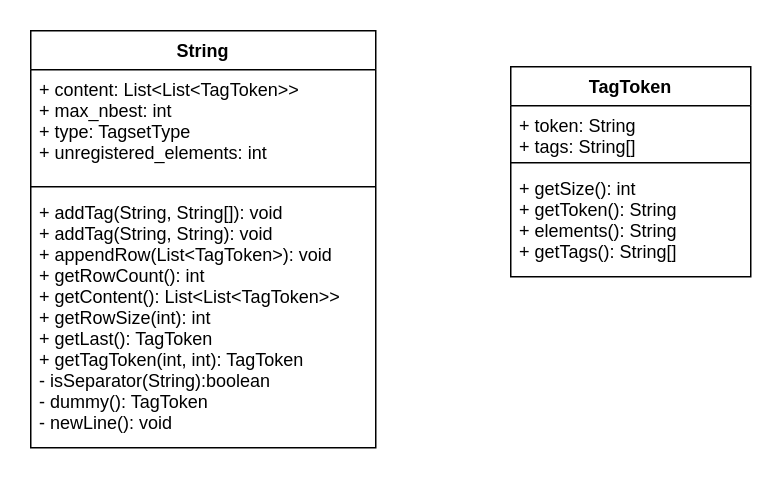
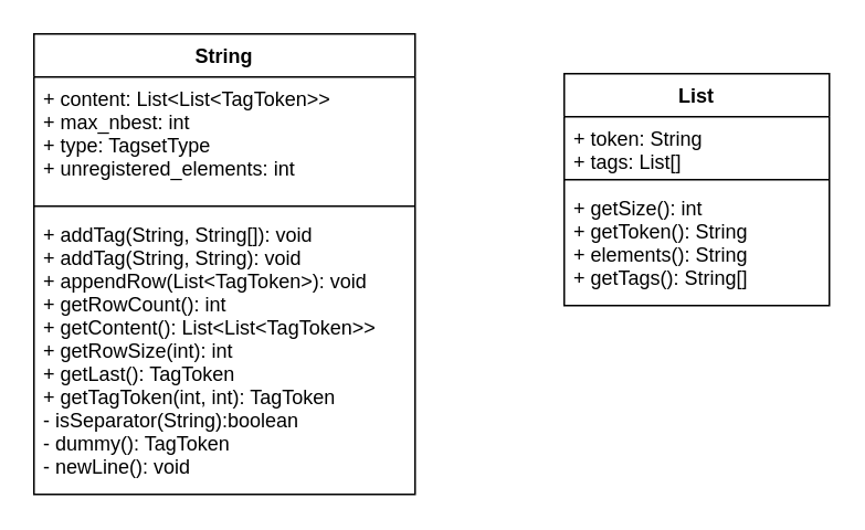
  <mxCell id="0" />
  <mxCell id="1" parent="0" />
  <mxCell id="2" value="String" style="swimlane;fontStyle=1;align=center;verticalAlign=top;childLayout=stackLayout;horizontal=1;startSize=26;horizontalStack=0;resizeParent=1;resizeParentMax=0;resizeLast=0;collapsible=1;marginBottom=0;" vertex="1" parent="1"><mxGeometry x="20" y="20" width="230" height="278" as="geometry" /></mxCell>
  <mxCell id="3" value="+ content: List&lt;List&lt;TagToken&gt;&gt;&#10;+ max_nbest: int&#10;+ type: TagsetType&#10;+ unregistered_elements: int&#10;&#10;" style="text;strokeColor=none;fillColor=none;align=left;verticalAlign=top;spacingLeft=4;spacingRight=4;overflow=hidden;rotatable=0;points=[[0,0.5],[1,0.5]];portConstraint=eastwest;" vertex="1" parent="2"><mxGeometry y="26" width="230" height="74" as="geometry" /></mxCell>
  <mxCell id="4" value="" style="line;strokeWidth=1;fillColor=none;align=left;verticalAlign=middle;spacingTop=-1;spacingLeft=3;spacingRight=3;rotatable=0;labelPosition=right;points=[];portConstraint=eastwest;" vertex="1" parent="2"><mxGeometry y="100" width="230" height="8" as="geometry" /></mxCell>
  <mxCell id="5" value="+ addTag(String, String[]): void&#10;+ addTag(String, String): void&#10;+ appendRow(List&lt;TagToken&gt;): void&#10;+ getRowCount(): int&#10;+ getContent(): List&lt;List&lt;TagToken&gt;&gt;&#10;+ getRowSize(int): int&#10;+ getLast(): TagToken&#10;+ getTagToken(int, int): TagToken&#10;- isSeparator(String):boolean&#10;- dummy(): TagToken&#10;- newLine(): void&#10;" style="text;strokeColor=none;fillColor=none;align=left;verticalAlign=top;spacingLeft=4;spacingRight=4;overflow=hidden;rotatable=0;points=[[0,0.5],[1,0.5]];portConstraint=eastwest;" vertex="1" parent="2"><mxGeometry y="108" width="230" height="170" as="geometry" /></mxCell>
- <mxCell id="6" value="TagToken" style="swimlane;fontStyle=1;align=center;verticalAlign=top;childLayout=stackLayout;horizontal=1;startSize=26;horizontalStack=0;resizeParent=1;resizeParentMax=0;resizeLast=0;collapsible=1;marginBottom=0;" vertex="1" parent="1"><mxGeometry x="340" y="44" width="160" height="140" as="geometry" /></mxCell>
- <mxCell id="7" value="+ token: String&#10;+ tags: String[]&#10;" style="text;strokeColor=none;fillColor=none;align=left;verticalAlign=top;spacingLeft=4;spacingRight=4;overflow=hidden;rotatable=0;points=[[0,0.5],[1,0.5]];portConstraint=eastwest;" vertex="1" parent="6"><mxGeometry y="26" width="160" height="34" as="geometry" /></mxCell>
+ <mxCell id="6" value="List" style="swimlane;fontStyle=1;align=center;verticalAlign=top;childLayout=stackLayout;horizontal=1;startSize=26;horizontalStack=0;resizeParent=1;resizeParentMax=0;resizeLast=0;collapsible=1;marginBottom=0;" vertex="1" parent="1"><mxGeometry x="340" y="44" width="160" height="140" as="geometry" /></mxCell>
+ <mxCell id="7" value="+ token: String&#10;+ tags: List[]&#10;" style="text;strokeColor=none;fillColor=none;align=left;verticalAlign=top;spacingLeft=4;spacingRight=4;overflow=hidden;rotatable=0;points=[[0,0.5],[1,0.5]];portConstraint=eastwest;" vertex="1" parent="6"><mxGeometry y="26" width="160" height="34" as="geometry" /></mxCell>
  <mxCell id="8" value="" style="line;strokeWidth=1;fillColor=none;align=left;verticalAlign=middle;spacingTop=-1;spacingLeft=3;spacingRight=3;rotatable=0;labelPosition=right;points=[];portConstraint=eastwest;" vertex="1" parent="6"><mxGeometry y="60" width="160" height="8" as="geometry" /></mxCell>
  <mxCell id="9" value="+ getSize(): int&#10;+ getToken(): String&#10;+ elements(): String&#10;+ getTags(): String[]&#10;" style="text;strokeColor=none;fillColor=none;align=left;verticalAlign=top;spacingLeft=4;spacingRight=4;overflow=hidden;rotatable=0;points=[[0,0.5],[1,0.5]];portConstraint=eastwest;" vertex="1" parent="6"><mxGeometry y="68" width="160" height="72" as="geometry" /></mxCell>
